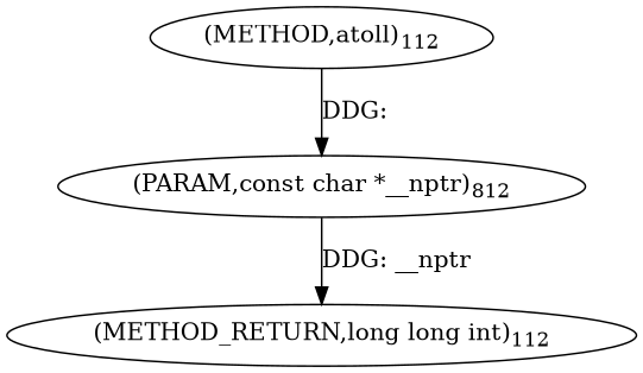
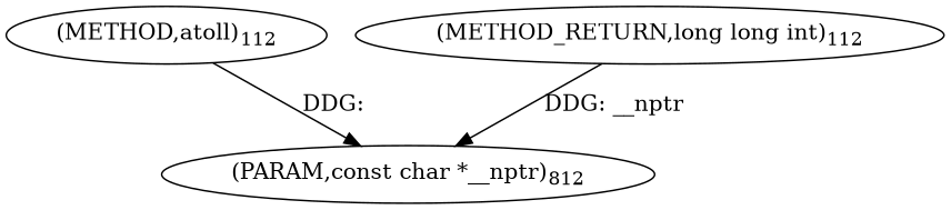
  digraph {
    n1 [label=<(METHOD,atoll)<SUB>112</SUB>>]
    n2 [label=<(PARAM,const char *__nptr)<SUB>812</SUB>>]
    n3 [label=<(METHOD_RETURN,long long int)<SUB>112</SUB>>]
    n1 -> n2 [label="DDG: "]
-   n2 -> n3 [label="DDG: __nptr"]
+   n3 -> n2 [label="DDG: __nptr"]
  }
